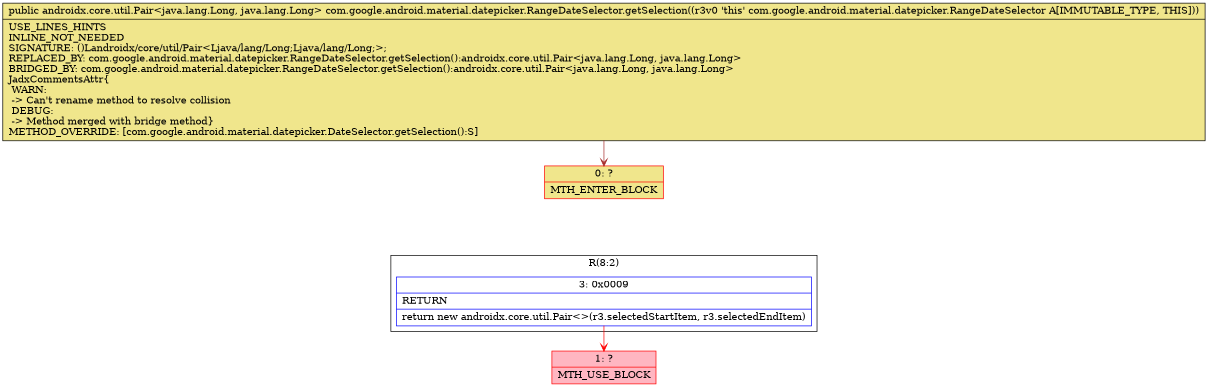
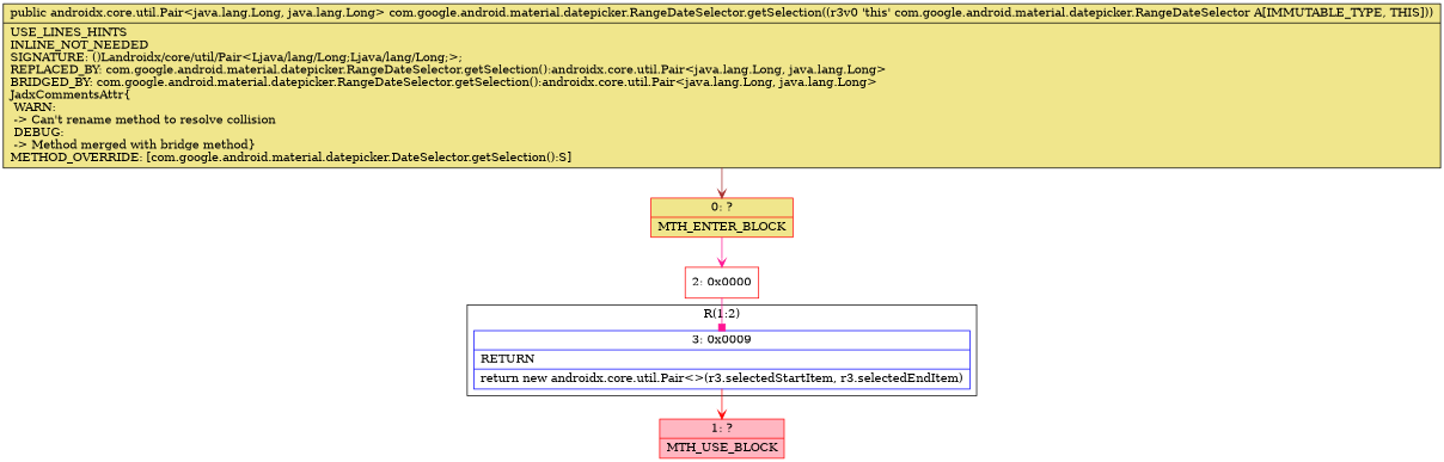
  digraph {
    node [color=red fillcolor=white shape=record style=filled]
    edge [arrowhead=vee color=deeppink]
    n1 [color=blue label="{3\:\ 0x0009|RETURN\l|return new androidx.core.util.Pair\<\>(r3.selectedStartItem, r3.selectedEndItem)\l}"]
    n2 [fillcolor=lightpink label="{1\:\ ?|MTH_USE_BLOCK\l}"]
    n3 [fillcolor=khaki label="{0\:\ ?|MTH_ENTER_BLOCK\l}"]
+   n4 [label="{2\:\ 0x0000}"]
    n5 [fillcolor=khaki label="{public androidx.core.util.Pair\<java.lang.Long, java.lang.Long\> com.google.android.material.datepicker.RangeDateSelector.getSelection((r3v0 'this' com.google.android.material.datepicker.RangeDateSelector A[IMMUTABLE_TYPE, THIS]))  | USE_LINES_HINTS\lINLINE_NOT_NEEDED\lSIGNATURE: ()Landroidx\/core\/util\/Pair\<Ljava\/lang\/Long;Ljava\/lang\/Long;\>;\lREPLACED_BY: com.google.android.material.datepicker.RangeDateSelector.getSelection():androidx.core.util.Pair\<java.lang.Long, java.lang.Long\>\lBRIDGED_BY: com.google.android.material.datepicker.RangeDateSelector.getSelection():androidx.core.util.Pair\<java.lang.Long, java.lang.Long\>\lJadxCommentsAttr\{\l WARN: \l \-\> Can't rename method to resolve collision\l DEBUG: \l \-\> Method merged with bridge method\}\lMETHOD_OVERRIDE: [com.google.android.material.datepicker.DateSelector.getSelection():S]\l}" color=""]
    subgraph cluster_1 {
-     label="R(8:2)"
+     label="R(1:2)"
      n1
    }
    n1 -> n2 [color=red]
+   n3 -> n4
+   n4 -> n1 [arrowhead=box]
    n5 -> n3 [color=brown]
  }
